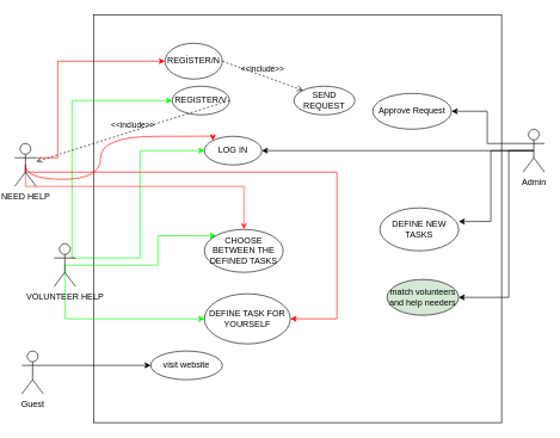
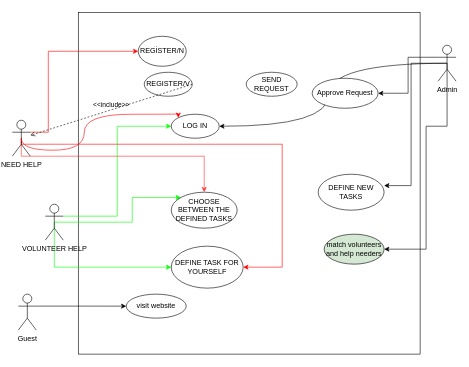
  <mxCell id="0" />
  <mxCell id="1" parent="0" />
  <mxCell id="2" value="" style="whiteSpace=wrap;html=1;aspect=fixed;" parent="1" vertex="1"><mxGeometry x="130" y="20" width="570" height="570" as="geometry" /></mxCell>
- <mxCell id="3" style="edgeStyle=orthogonalEdgeStyle;rounded=0;orthogonalLoop=1;jettySize=auto;html=1;exitX=1;exitY=0.333;exitDx=0;exitDy=0;exitPerimeter=0;entryX=0;entryY=0.5;entryDx=0;entryDy=0;strokeColor=#00FF00;" parent="1" source="7" target="22" edge="1"><mxGeometry relative="1" as="geometry"><Array as="points"><mxPoint x="100" y="360" /><mxPoint x="100" y="140" /></Array></mxGeometry></mxCell>
  <mxCell id="4" style="edgeStyle=orthogonalEdgeStyle;rounded=0;orthogonalLoop=1;jettySize=auto;html=1;exitX=1;exitY=0.333;exitDx=0;exitDy=0;exitPerimeter=0;entryX=0;entryY=0.5;entryDx=0;entryDy=0;strokeColor=#00FF00;" parent="1" source="7" target="14" edge="1"><mxGeometry relative="1" as="geometry" /></mxCell>
  <mxCell id="5" style="edgeStyle=orthogonalEdgeStyle;rounded=0;orthogonalLoop=1;jettySize=auto;html=1;exitX=0.5;exitY=0.5;exitDx=0;exitDy=0;exitPerimeter=0;entryX=0;entryY=0;entryDx=0;entryDy=0;strokeColor=#00FF00;" parent="1" source="7" target="16" edge="1"><mxGeometry relative="1" as="geometry"><Array as="points"><mxPoint x="220" y="370" /><mxPoint x="220" y="329" /></Array></mxGeometry></mxCell>
  <mxCell id="6" style="edgeStyle=orthogonalEdgeStyle;rounded=0;orthogonalLoop=1;jettySize=auto;html=1;exitX=0.5;exitY=0.5;exitDx=0;exitDy=0;exitPerimeter=0;entryX=0;entryY=0.5;entryDx=0;entryDy=0;strokeColor=#00FF00;" parent="1" source="7" target="15" edge="1"><mxGeometry relative="1" as="geometry"><Array as="points"><mxPoint x="90" y="370" /><mxPoint x="90" y="445" /></Array></mxGeometry></mxCell>
  <mxCell id="7" value="VOLUNTEER HELP" style="shape=umlActor;verticalLabelPosition=bottom;verticalAlign=top;html=1;outlineConnect=0;" parent="1" vertex="1"><mxGeometry x="75" y="340" width="30" height="60" as="geometry" /></mxCell>
  <mxCell id="8" style="edgeStyle=orthogonalEdgeStyle;curved=1;rounded=0;orthogonalLoop=1;jettySize=auto;html=1;exitX=0.5;exitY=0.5;exitDx=0;exitDy=0;exitPerimeter=0;entryX=1;entryY=0.5;entryDx=0;entryDy=0;" parent="1" source="12" target="14" edge="1"><mxGeometry relative="1" as="geometry" /></mxCell>
  <mxCell id="9" style="edgeStyle=orthogonalEdgeStyle;rounded=0;orthogonalLoop=1;jettySize=auto;html=1;exitX=0.5;exitY=0.5;exitDx=0;exitDy=0;exitPerimeter=0;entryX=1;entryY=0.317;entryDx=0;entryDy=0;entryPerimeter=0;" parent="1" source="12" target="17" edge="1"><mxGeometry relative="1" as="geometry" /></mxCell>
  <mxCell id="10" style="edgeStyle=orthogonalEdgeStyle;rounded=0;orthogonalLoop=1;jettySize=auto;html=1;exitX=0;exitY=0.333;exitDx=0;exitDy=0;exitPerimeter=0;entryX=1;entryY=0.5;entryDx=0;entryDy=0;" parent="1" source="12" target="26" edge="1"><mxGeometry relative="1" as="geometry" /></mxCell>
  <mxCell id="11" style="edgeStyle=orthogonalEdgeStyle;rounded=0;orthogonalLoop=1;jettySize=auto;html=1;exitX=0.5;exitY=0.5;exitDx=0;exitDy=0;exitPerimeter=0;entryX=1;entryY=0.5;entryDx=0;entryDy=0;" parent="1" source="12" target="27" edge="1"><mxGeometry relative="1" as="geometry"><Array as="points"><mxPoint x="710" y="210" /><mxPoint x="710" y="415" /></Array></mxGeometry></mxCell>
- <mxCell id="12" value="Admin" style="shape=umlActor;verticalLabelPosition=bottom;verticalAlign=top;html=1;outlineConnect=0;" parent="1" vertex="1"><mxGeometry x="730" y="180" width="30" height="60" as="geometry" /></mxCell>
+ <mxCell id="12" value="Admin" style="shape=umlActor;verticalLabelPosition=bottom;verticalAlign=top;html=1;outlineConnect=0;" parent="1" vertex="1"><mxGeometry x="730" y="75" width="30" height="60" as="geometry" /></mxCell>
  <mxCell id="13" value="REGİSTER/N" style="ellipse;whiteSpace=wrap;html=1;" parent="1" vertex="1"><mxGeometry x="230" y="60" width="80" height="50" as="geometry" /></mxCell>
  <mxCell id="14" value="LOG IN" style="ellipse;whiteSpace=wrap;html=1;" parent="1" vertex="1"><mxGeometry x="285" y="190" width="80" height="40" as="geometry" /></mxCell>
  <mxCell id="15" value="DEFINE TASK FOR YOURSELF" style="ellipse;whiteSpace=wrap;html=1;" parent="1" vertex="1"><mxGeometry x="285" y="410" width="120" height="70" as="geometry" /></mxCell>
  <mxCell id="16" value="CHOOSE BETWEEN THE DEFINED TASKS" style="ellipse;whiteSpace=wrap;html=1;" parent="1" vertex="1"><mxGeometry x="285" y="320" width="110" height="60" as="geometry" /></mxCell>
  <mxCell id="17" value="DEFINE NEW TASKS" style="ellipse;whiteSpace=wrap;html=1;" parent="1" vertex="1"><mxGeometry x="530" y="290" width="110" height="60" as="geometry" /></mxCell>
  <mxCell id="18" style="edgeStyle=orthogonalEdgeStyle;rounded=0;orthogonalLoop=1;jettySize=auto;html=1;exitX=1;exitY=0.333;exitDx=0;exitDy=0;exitPerimeter=0;entryX=0;entryY=0.5;entryDx=0;entryDy=0;strokeColor=#FF0000;" parent="1" source="21" target="13" edge="1"><mxGeometry relative="1" as="geometry"><Array as="points"><mxPoint x="80" y="220" /><mxPoint x="80" y="85" /></Array></mxGeometry></mxCell>
  <mxCell id="19" style="edgeStyle=orthogonalEdgeStyle;rounded=0;orthogonalLoop=1;jettySize=auto;html=1;exitX=0.5;exitY=0.5;exitDx=0;exitDy=0;exitPerimeter=0;entryX=0.5;entryY=0;entryDx=0;entryDy=0;strokeColor=#FF3333;" parent="1" source="21" target="16" edge="1"><mxGeometry relative="1" as="geometry"><Array as="points"><mxPoint x="35" y="260" /><mxPoint x="340" y="260" /></Array></mxGeometry></mxCell>
  <mxCell id="20" style="edgeStyle=orthogonalEdgeStyle;rounded=0;orthogonalLoop=1;jettySize=auto;html=1;exitX=0.5;exitY=0.5;exitDx=0;exitDy=0;exitPerimeter=0;strokeColor=#FF0000;" parent="1" source="21" target="15" edge="1"><mxGeometry relative="1" as="geometry"><Array as="points"><mxPoint x="35" y="240" /><mxPoint x="470" y="240" /><mxPoint x="470" y="445" /></Array></mxGeometry></mxCell>
  <mxCell id="21" value="NEED HELP" style="shape=umlActor;verticalLabelPosition=bottom;verticalAlign=top;html=1;outlineConnect=0;" parent="1" vertex="1"><mxGeometry x="20" y="200" width="30" height="60" as="geometry" /></mxCell>
  <mxCell id="22" value="REGISTER/V" style="ellipse;whiteSpace=wrap;html=1;" parent="1" vertex="1"><mxGeometry x="240" y="120" width="80" height="40" as="geometry" /></mxCell>
  <mxCell id="23" value="SEND REQUEST" style="ellipse;whiteSpace=wrap;html=1;" parent="1" vertex="1"><mxGeometry x="410" y="120" width="85" height="40" as="geometry" /></mxCell>
  <mxCell id="24" style="edgeStyle=orthogonalEdgeStyle;rounded=0;orthogonalLoop=1;jettySize=auto;html=1;exitX=0.5;exitY=0.5;exitDx=0;exitDy=0;exitPerimeter=0;entryX=0;entryY=0;entryDx=0;entryDy=0;elbow=vertical;curved=1;strokeColor=#FF0000;" parent="1" source="21" target="14" edge="1"><mxGeometry relative="1" as="geometry"><Array as="points"><mxPoint x="35" y="250" /><mxPoint x="140" y="250" /><mxPoint x="140" y="190" /><mxPoint x="297" y="190" /></Array></mxGeometry></mxCell>
  <mxCell id="25" value="&amp;lt;&amp;lt;include&amp;gt;&amp;gt;" style="html=1;verticalAlign=bottom;labelBackgroundColor=none;endArrow=open;endFill=0;dashed=1;exitX=1;exitY=0.5;exitDx=0;exitDy=0;" parent="1" source="22" target="21" edge="1"><mxGeometry width="160" relative="1" as="geometry"><mxPoint x="260" y="160" as="sourcePoint" /><mxPoint x="420" y="160" as="targetPoint" /></mxGeometry></mxCell>
  <mxCell id="26" value="Approve Request" style="ellipse;whiteSpace=wrap;html=1;" parent="1" vertex="1"><mxGeometry x="520" y="130" width="110" height="50" as="geometry" /></mxCell>
  <mxCell id="27" value="match volunteers and help needers" style="ellipse;whiteSpace=wrap;html=1;fillColor=#d5e8d4;" parent="1" vertex="1"><mxGeometry x="540" y="390" width="100" height="50" as="geometry" /></mxCell>
  <mxCell id="28" style="edgeStyle=orthogonalEdgeStyle;rounded=0;orthogonalLoop=1;jettySize=auto;html=1;exitX=1;exitY=0.333;exitDx=0;exitDy=0;exitPerimeter=0;entryX=0;entryY=0.5;entryDx=0;entryDy=0;fontColor=#FF0000;" parent="1" source="29" target="30" edge="1"><mxGeometry relative="1" as="geometry" /></mxCell>
  <mxCell id="29" value="&lt;font color=&quot;#000000&quot;&gt;&lt;span&gt;Guest&lt;/span&gt;&lt;/font&gt;" style="shape=umlActor;verticalLabelPosition=bottom;verticalAlign=top;html=1;outlineConnect=0;fontColor=#FF0000;strokeColor=#000000;" parent="1" vertex="1"><mxGeometry x="30" y="490" width="30" height="60" as="geometry" /></mxCell>
  <mxCell id="30" value="&lt;font color=&quot;#000000&quot;&gt;visit website&lt;/font&gt;" style="ellipse;whiteSpace=wrap;html=1;fontColor=#FF0000;strokeColor=#000000;" parent="1" vertex="1"><mxGeometry x="210" y="490" width="100" height="40" as="geometry" /></mxCell>
- <mxCell id="31" value="&amp;lt;&amp;lt;include&amp;gt;&amp;gt;" style="html=1;verticalAlign=bottom;labelBackgroundColor=none;endArrow=open;endFill=0;dashed=1;exitX=1;exitY=0.5;exitDx=0;exitDy=0;entryX=0;entryY=0;entryDx=0;entryDy=0;" parent="1" source="13" target="23" edge="1"><mxGeometry width="160" relative="1" as="geometry"><mxPoint x="330" y="150" as="sourcePoint" /><mxPoint x="420" y="150" as="targetPoint" /></mxGeometry></mxCell>
